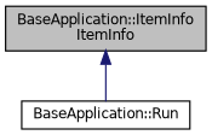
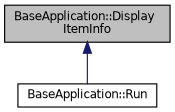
  digraph {
    rankdir=TB
    node [color=black fontname=Helvetica fontsize=10 shape=record style=filled]
-   n1 [fillcolor=grey75 fontcolor=black height=0.2 label="BaseApplication::ItemInfo\lItemInfo" width=0.4]
+   n1 [fillcolor=grey75 fontcolor=black height=0.2 label="BaseApplication::Display\lItemInfo" width=0.4]
    n2 [fillcolor=white height=0.2 label="BaseApplication::Run" width=0.4]
    n1 -> n2 [color=midnightblue dir=back fontname=Helvetica fontsize=10 labelfontname=Helvetica labelfontsize=10 style=solid]
  }
